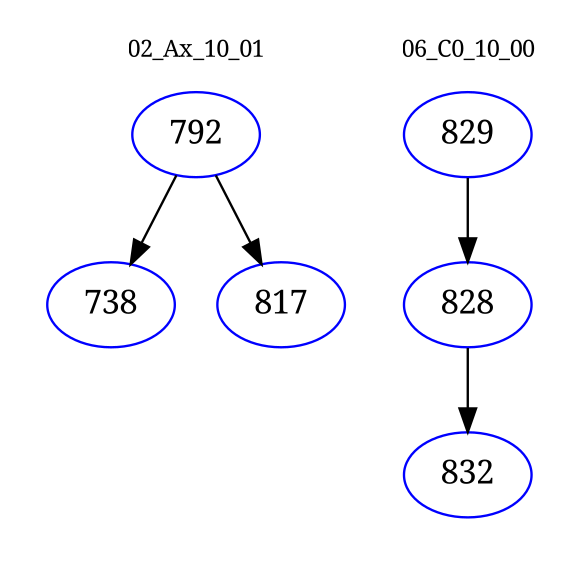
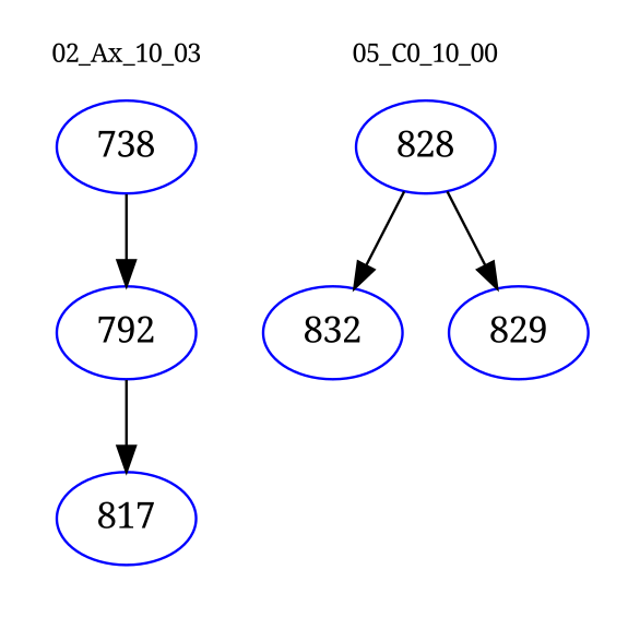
  digraph {
    fontname="Noto Serif"
    node [color=blue fontname="Noto Serif"]
    edge [color=black fontname="Noto Serif"]
    n1 [label=792]
    n2 [label=738]
    n3 [label=817]
    n4 [label=828]
    n5 [label=832]
    n6 [label=829]
    subgraph cluster_1 {
      color=white
      fontsize=10
-     label="02_Ax_10_01"
+     label="02_Ax_10_03"
      n1
      n2
      n3
    }
    subgraph cluster_2 {
      color=white
      fontsize=10
-     label="06_C0_10_00"
+     label="05_C0_10_00"
      n4
      n5
      n6
    }
-   n1 -> n2
+   n2 -> n1
    n1 -> n3
    n4 -> n5
-   n6 -> n4
+   n4 -> n6
  }
